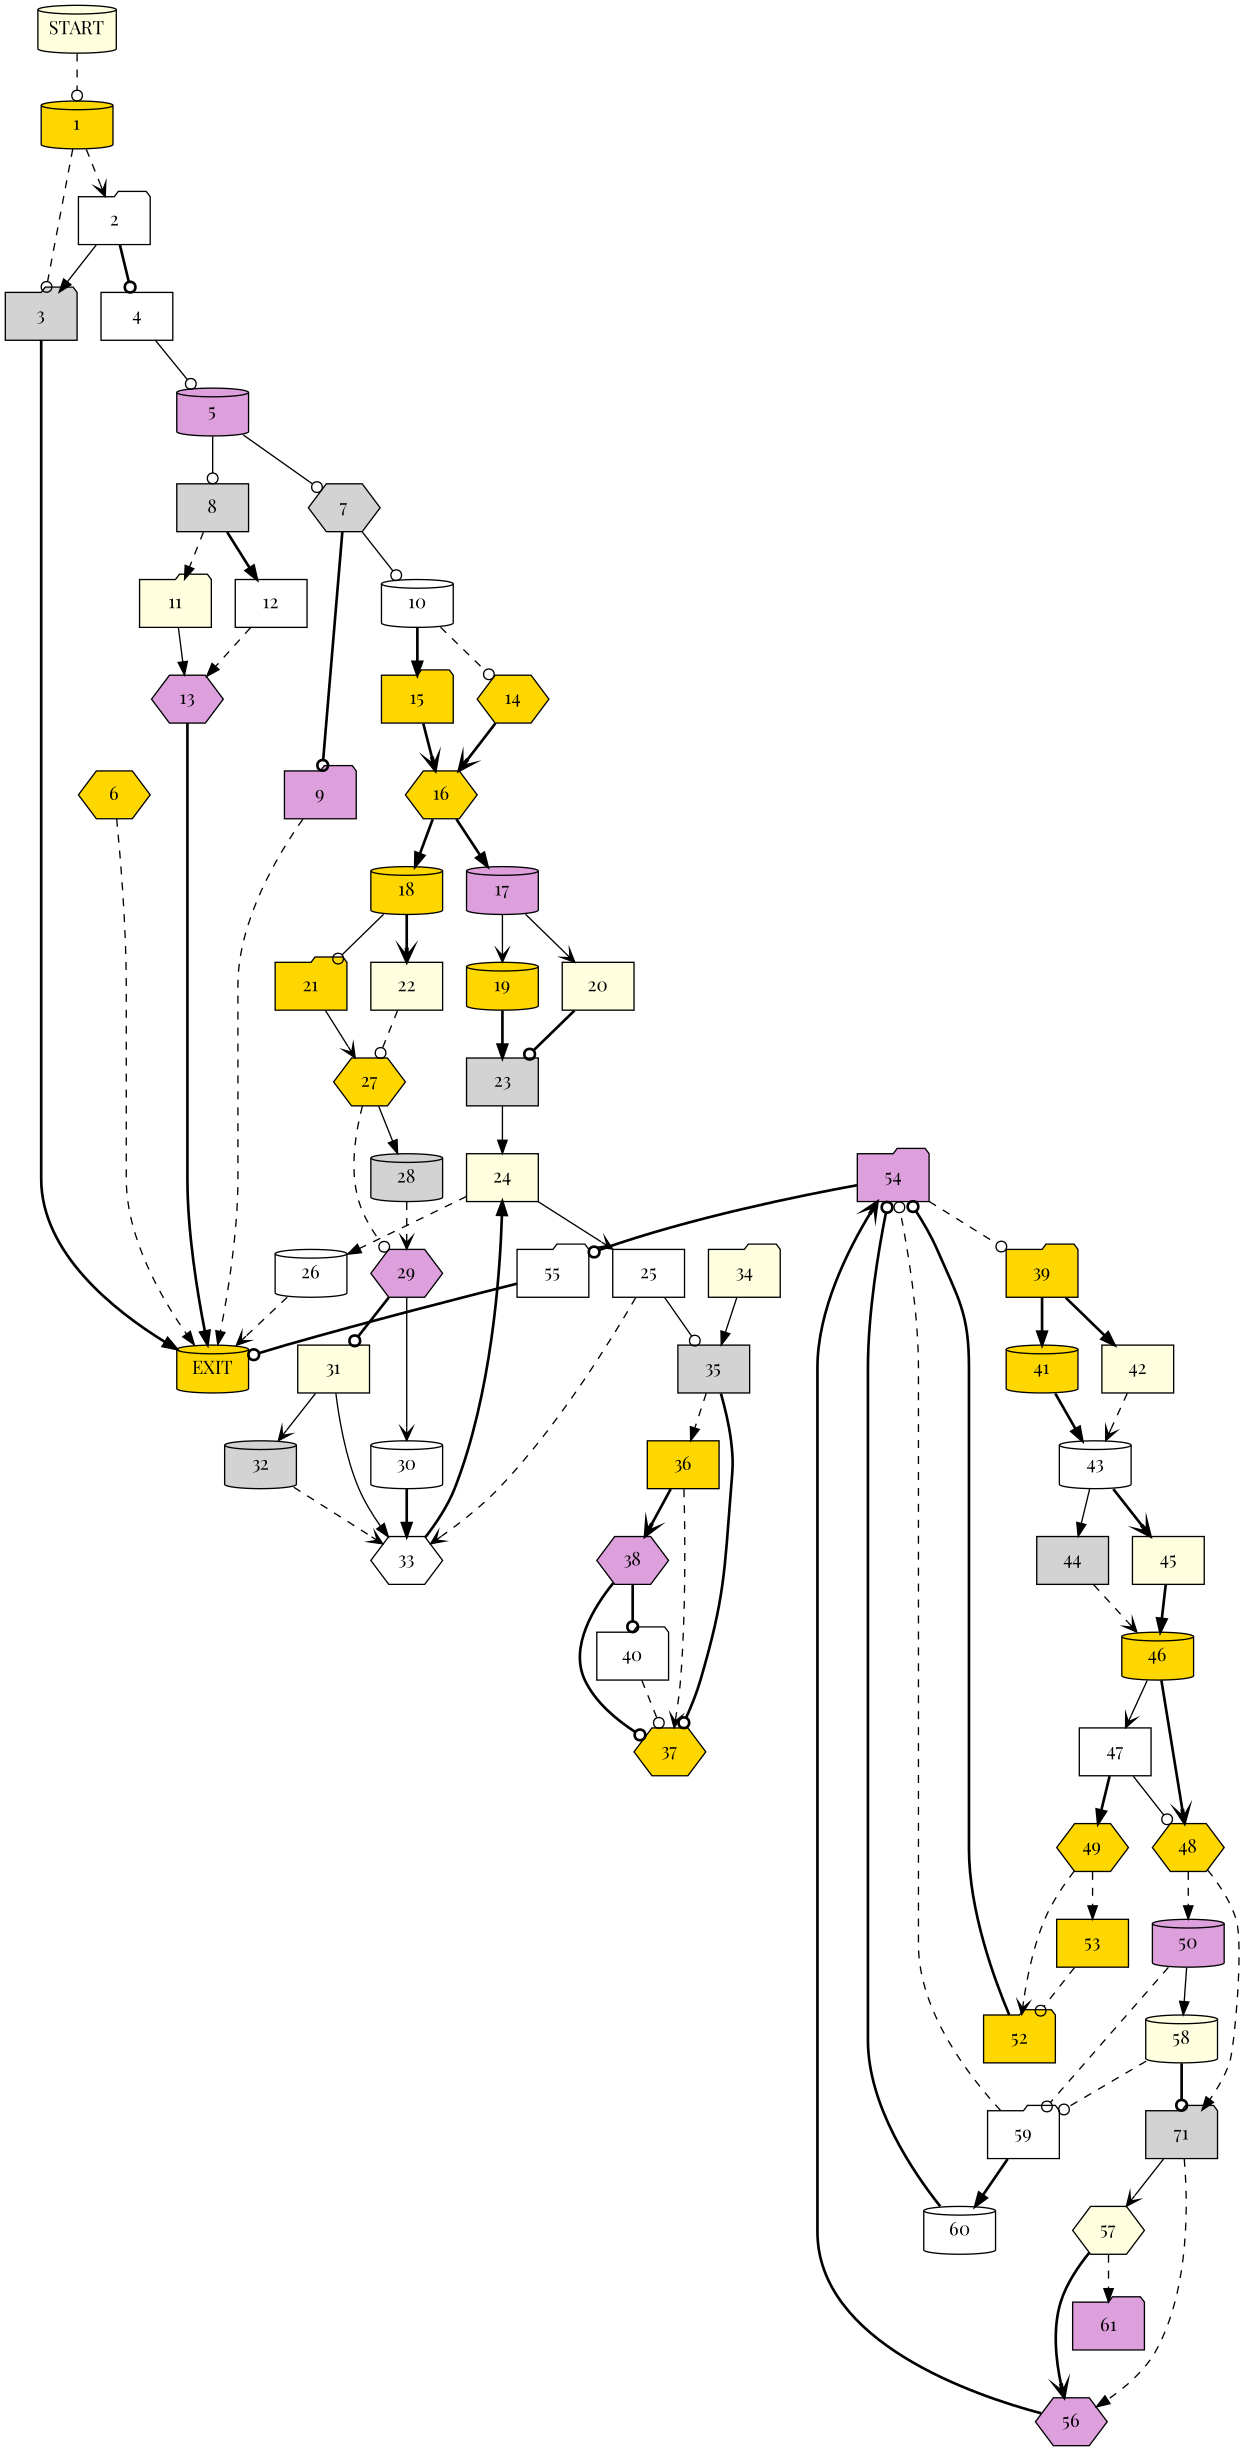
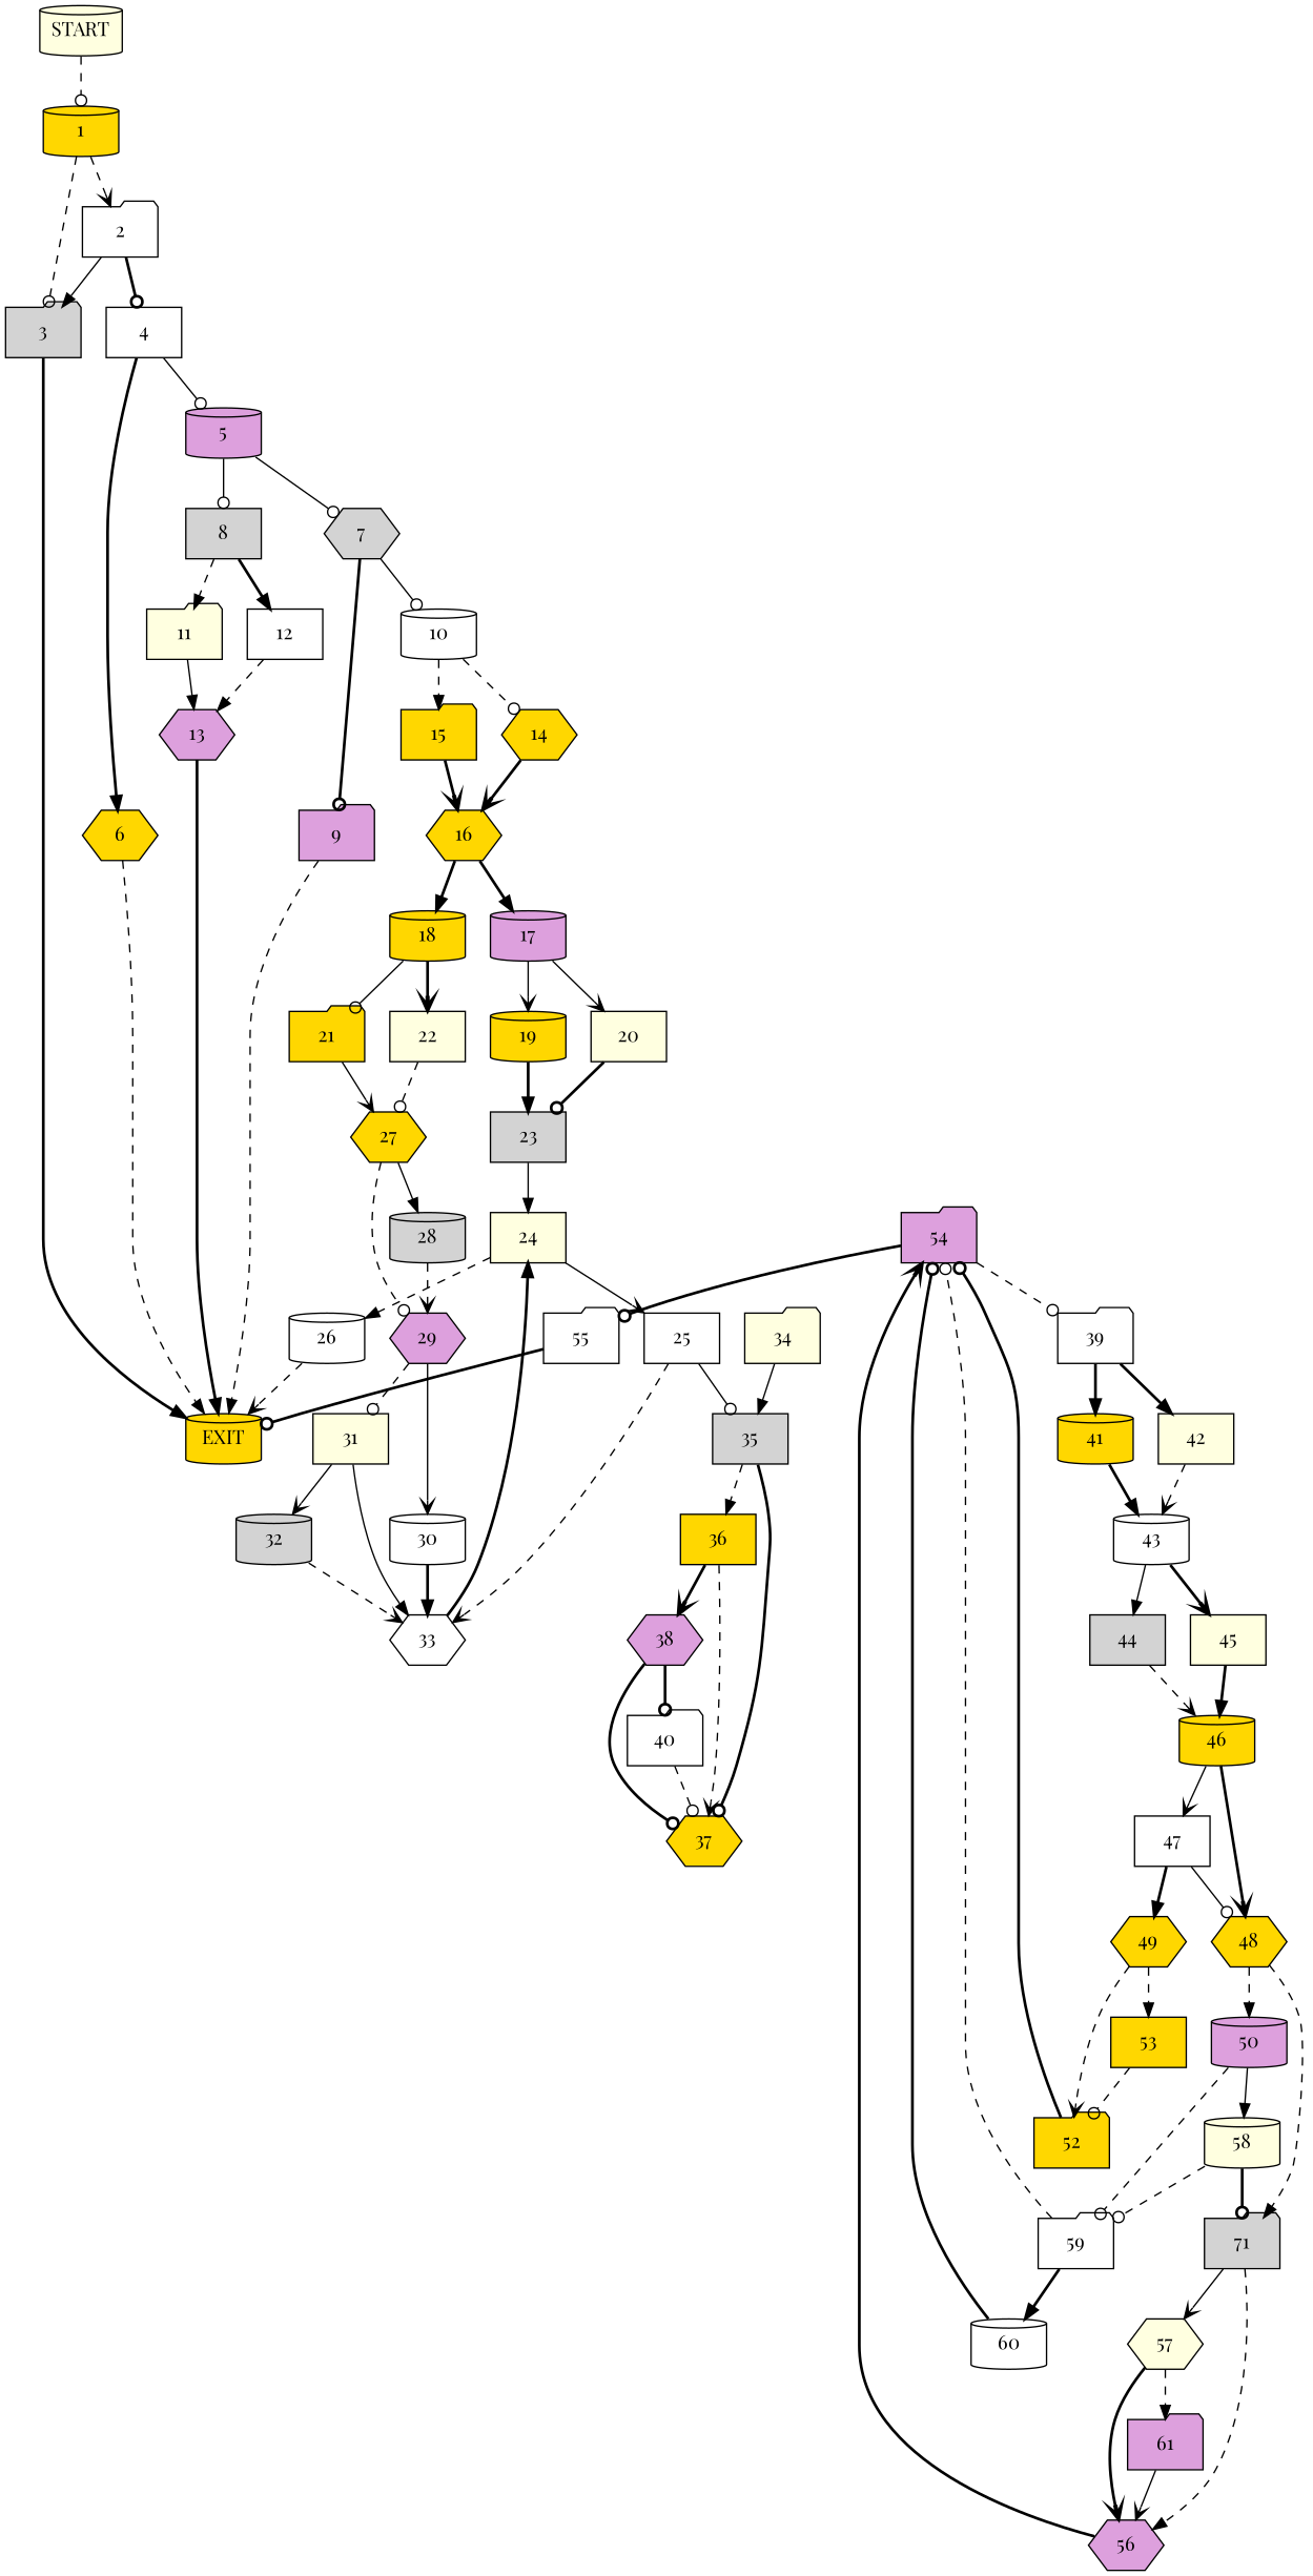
  digraph {
    fontname="Playfair Display"
    node [fillcolor=gold fontname="Playfair Display" shape=cylinder style=filled]
    edge [arrowhead=normal fontname="Playfair Display" style=bold]
    n1 [fillcolor=lightyellow label=START]
    1
    2 [fillcolor=white shape=folder]
    3 [fillcolor=lightgrey shape=folder]
    n5 [label=EXIT]
    4 [fillcolor=white shape=box]
    5 [fillcolor=plum]
    6 [shape=hexagon]
    7 [fillcolor=lightgrey shape=hexagon]
    8 [fillcolor=lightgrey shape=box]
    9 [fillcolor=plum shape=folder]
    10 [fillcolor=white]
    11 [fillcolor=lightyellow shape=folder]
    12 [fillcolor=white shape=box]
    14 [shape=hexagon]
    15 [shape=folder]
    13 [fillcolor=plum shape=hexagon]
    16 [shape=hexagon]
    17 [fillcolor=plum]
    18
    19
    20 [fillcolor=lightyellow shape=box]
    21 [shape=folder]
    22 [fillcolor=lightyellow shape=box]
    23 [fillcolor=lightgrey shape=box]
    27 [shape=hexagon]
    24 [fillcolor=lightyellow shape=box]
    28 [fillcolor=lightgrey]
    29 [fillcolor=plum shape=hexagon]
    25 [fillcolor=white shape=box]
    26 [fillcolor=white]
    35 [fillcolor=lightgrey shape=box]
    33 [fillcolor=white shape=hexagon]
    34 [fillcolor=lightyellow shape=folder]
    36 [shape=box]
    37 [shape=hexagon]
    30 [fillcolor=white]
    31 [fillcolor=lightyellow shape=box]
    32 [fillcolor=lightgrey]
    38 [fillcolor=plum shape=hexagon]
    40 [fillcolor=white shape=folder]
-   39 [shape=folder]
+   39 [fillcolor=white shape=folder]
    41
    42 [fillcolor=lightyellow shape=box]
    43 [fillcolor=white]
    44 [fillcolor=lightgrey shape=box]
    45 [fillcolor=lightyellow shape=box]
    46
    47 [fillcolor=white shape=box]
    48 [shape=hexagon]
    49 [shape=hexagon]
    50 [fillcolor=plum]
    n53 [fillcolor=lightgrey label=71 shape=folder]
    52 [shape=folder]
    53 [shape=box]
    58 [fillcolor=lightyellow]
    59 [fillcolor=white shape=folder]
    56 [fillcolor=plum shape=hexagon]
    57 [fillcolor=lightyellow shape=hexagon]
    54 [fillcolor=plum shape=folder]
    60 [fillcolor=white]
    61 [fillcolor=plum shape=folder]
    55 [fillcolor=white shape=folder]
    n1 -> 1 [arrowhead=odot style=dashed]
    1 -> 2 [arrowhead=vee style=dashed]
    1 -> 3 [arrowhead=odot style=dashed]
    2 -> 3 [style=solid]
    2 -> 4 [arrowhead=odot]
    3 -> n5
    4 -> 5 [arrowhead=odot style=solid]
+   4 -> 6
    5 -> 7 [arrowhead=odot style=solid]
    5 -> 8 [arrowhead=odot style=solid]
    6 -> n5 [style=dashed]
    7 -> 9 [arrowhead=odot]
    7 -> 10 [arrowhead=odot style=solid]
    8 -> 11 [style=dashed]
    8 -> 12
    9 -> n5 [style=dashed]
    10 -> 14 [arrowhead=odot style=dashed]
-   10 -> 15
+   10 -> 15 [style=dashed]
    11 -> 13 [style=solid]
    12 -> 13 [style=dashed]
    14 -> 16 [arrowhead=vee]
    15 -> 16 [arrowhead=vee]
    13 -> n5
    16 -> 17
    16 -> 18
    17 -> 19 [arrowhead=vee style=solid]
    17 -> 20 [arrowhead=vee style=solid]
    18 -> 21 [arrowhead=odot style=solid]
    18 -> 22 [arrowhead=vee]
    19 -> 23
    20 -> 23 [arrowhead=odot]
    21 -> 27 [arrowhead=vee style=solid]
    22 -> 27 [arrowhead=odot style=dashed]
    23 -> 24 [style=solid]
    27 -> 28 [style=solid]
    27 -> 29 [arrowhead=odot style=dashed]
    24 -> 25 [arrowhead=vee style=solid]
    24 -> 26 [style=dashed]
    28 -> 29 [arrowhead=vee style=dashed]
    29 -> 30 [arrowhead=vee style=solid]
-   29 -> 31 [arrowhead=odot]
+   29 -> 31 [arrowhead=odot style=dashed]
    25 -> 35 [arrowhead=odot style=solid]
    25 -> 33 [arrowhead=vee style=dashed]
    26 -> n5 [arrowhead=vee style=dashed]
    35 -> 36 [style=dashed]
    35 -> 37 [arrowhead=odot]
    33 -> 24
    34 -> 35 [style=solid]
    36 -> 37 [arrowhead=vee style=dashed]
    36 -> 38 [arrowhead=vee]
    30 -> 33
    31 -> 33 [style=solid]
    31 -> 32 [arrowhead=vee style=solid]
    32 -> 33 [arrowhead=vee style=dashed]
    38 -> 37 [arrowhead=odot]
    38 -> 40 [arrowhead=odot]
    40 -> 37 [arrowhead=odot style=dashed]
    39 -> 41
    39 -> 42
    41 -> 43
    42 -> 43 [arrowhead=vee style=dashed]
    43 -> 44 [style=solid]
    43 -> 45 [arrowhead=vee]
    44 -> 46 [arrowhead=vee style=dashed]
    45 -> 46
    46 -> 47 [arrowhead=vee style=solid]
    46 -> 48 [arrowhead=vee]
    47 -> 48 [arrowhead=odot style=solid]
    47 -> 49
    48 -> 50 [style=dashed]
    48 -> n53 [style=dashed]
    49 -> 52 [arrowhead=vee style=dashed]
    49 -> 53 [style=dashed]
    50 -> 58 [style=solid]
    50 -> 59 [arrowhead=odot style=dashed]
    n53 -> 56 [style=dashed]
    n53 -> 57 [arrowhead=vee style=solid]
    52 -> 54 [arrowhead=odot]
    53 -> 52 [arrowhead=odot style=dashed]
    58 -> n53 [arrowhead=odot]
    58 -> 59 [arrowhead=odot style=dashed]
    59 -> 54 [arrowhead=odot style=dashed]
    59 -> 60
    56 -> 54 [arrowhead=vee]
    57 -> 56 [arrowhead=vee]
    57 -> 61 [style=dashed]
    54 -> 39 [arrowhead=odot style=dashed]
    54 -> 55 [arrowhead=odot]
    60 -> 54 [arrowhead=odot]
+   61 -> 56 [arrowhead=vee style=solid]
    55 -> n5 [arrowhead=odot]
  }
